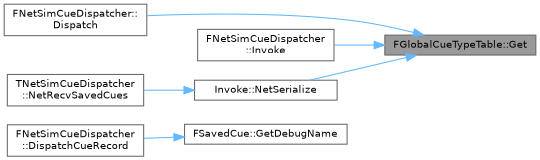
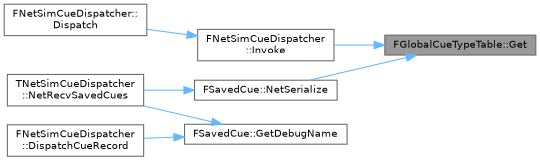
  digraph {
    rankdir=RL
    node [color=grey40 fillcolor=white fontname=Helvetica fontsize=10 shape=box style=filled]
    edge [color=steelblue1 dir=back fontname=Helvetica fontsize=10 labelfontname=Helvetica labelfontsize=10 style=solid]
    n1 [color=gray40 fillcolor=grey60 fontcolor=black height=0.2 label="FGlobalCueTypeTable::Get" width=0.4]
    n2 [height=0.2 label="FNetSimCueDispatcher::\lDispatch" width=0.4]
    n3 [height=0.2 label="FNetSimCueDispatcher\l::Invoke" width=0.4]
-   n4 [height=0.2 label="Invoke::NetSerialize" width=0.4]
+   n4 [height=0.2 label="FSavedCue::NetSerialize" width=0.4]
    n5 [height=0.2 label="FSavedCue::GetDebugName" width=0.4]
    n6 [height=0.2 label="FNetSimCueDispatcher\l::DispatchCueRecord" width=0.4]
    n7 [height=0.2 label="TNetSimCueDispatcher\l::NetRecvSavedCues" width=0.4]
-   n1 -> n2
+   n3 -> n2
    n1 -> n3
    n1 -> n4
    n4 -> n7
    n5 -> n6
+   n5 -> n7
  }
